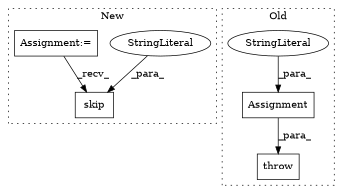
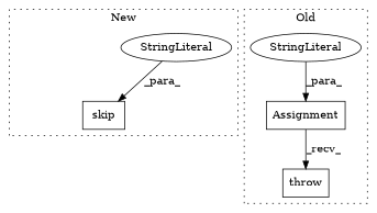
  digraph {
    node [a=32 l=45 shape=box]
    n1 [l="5,1" label=skip s="887,937"]
    n2 [a=45 label=StringLiteral s=892 shape=ellipse]
-   n3 [a=7 l=6 label="Assignment:=" s=816]
    n4 [l="9,1" label=Assignment s="877,931"]
    n5 [a=53 l=6 label=throw s=871]
    n6 [a=45 label=StringLiteral s=886 shape=ellipse]
    subgraph cluster_1 {
      label=New
      style=dotted
      n1
      n2
-     n3
    }
    subgraph cluster_2 {
      label=Old
      style=dotted
      n4
      n5
      n6
    }
    n2 -> n1 [label=_para_]
-   n3 -> n1 [label=_recv_]
-   n4 -> n5 [label=_para_]
+   n4 -> n5 [label=_recv_]
    n6 -> n4 [label=_para_]
  }
